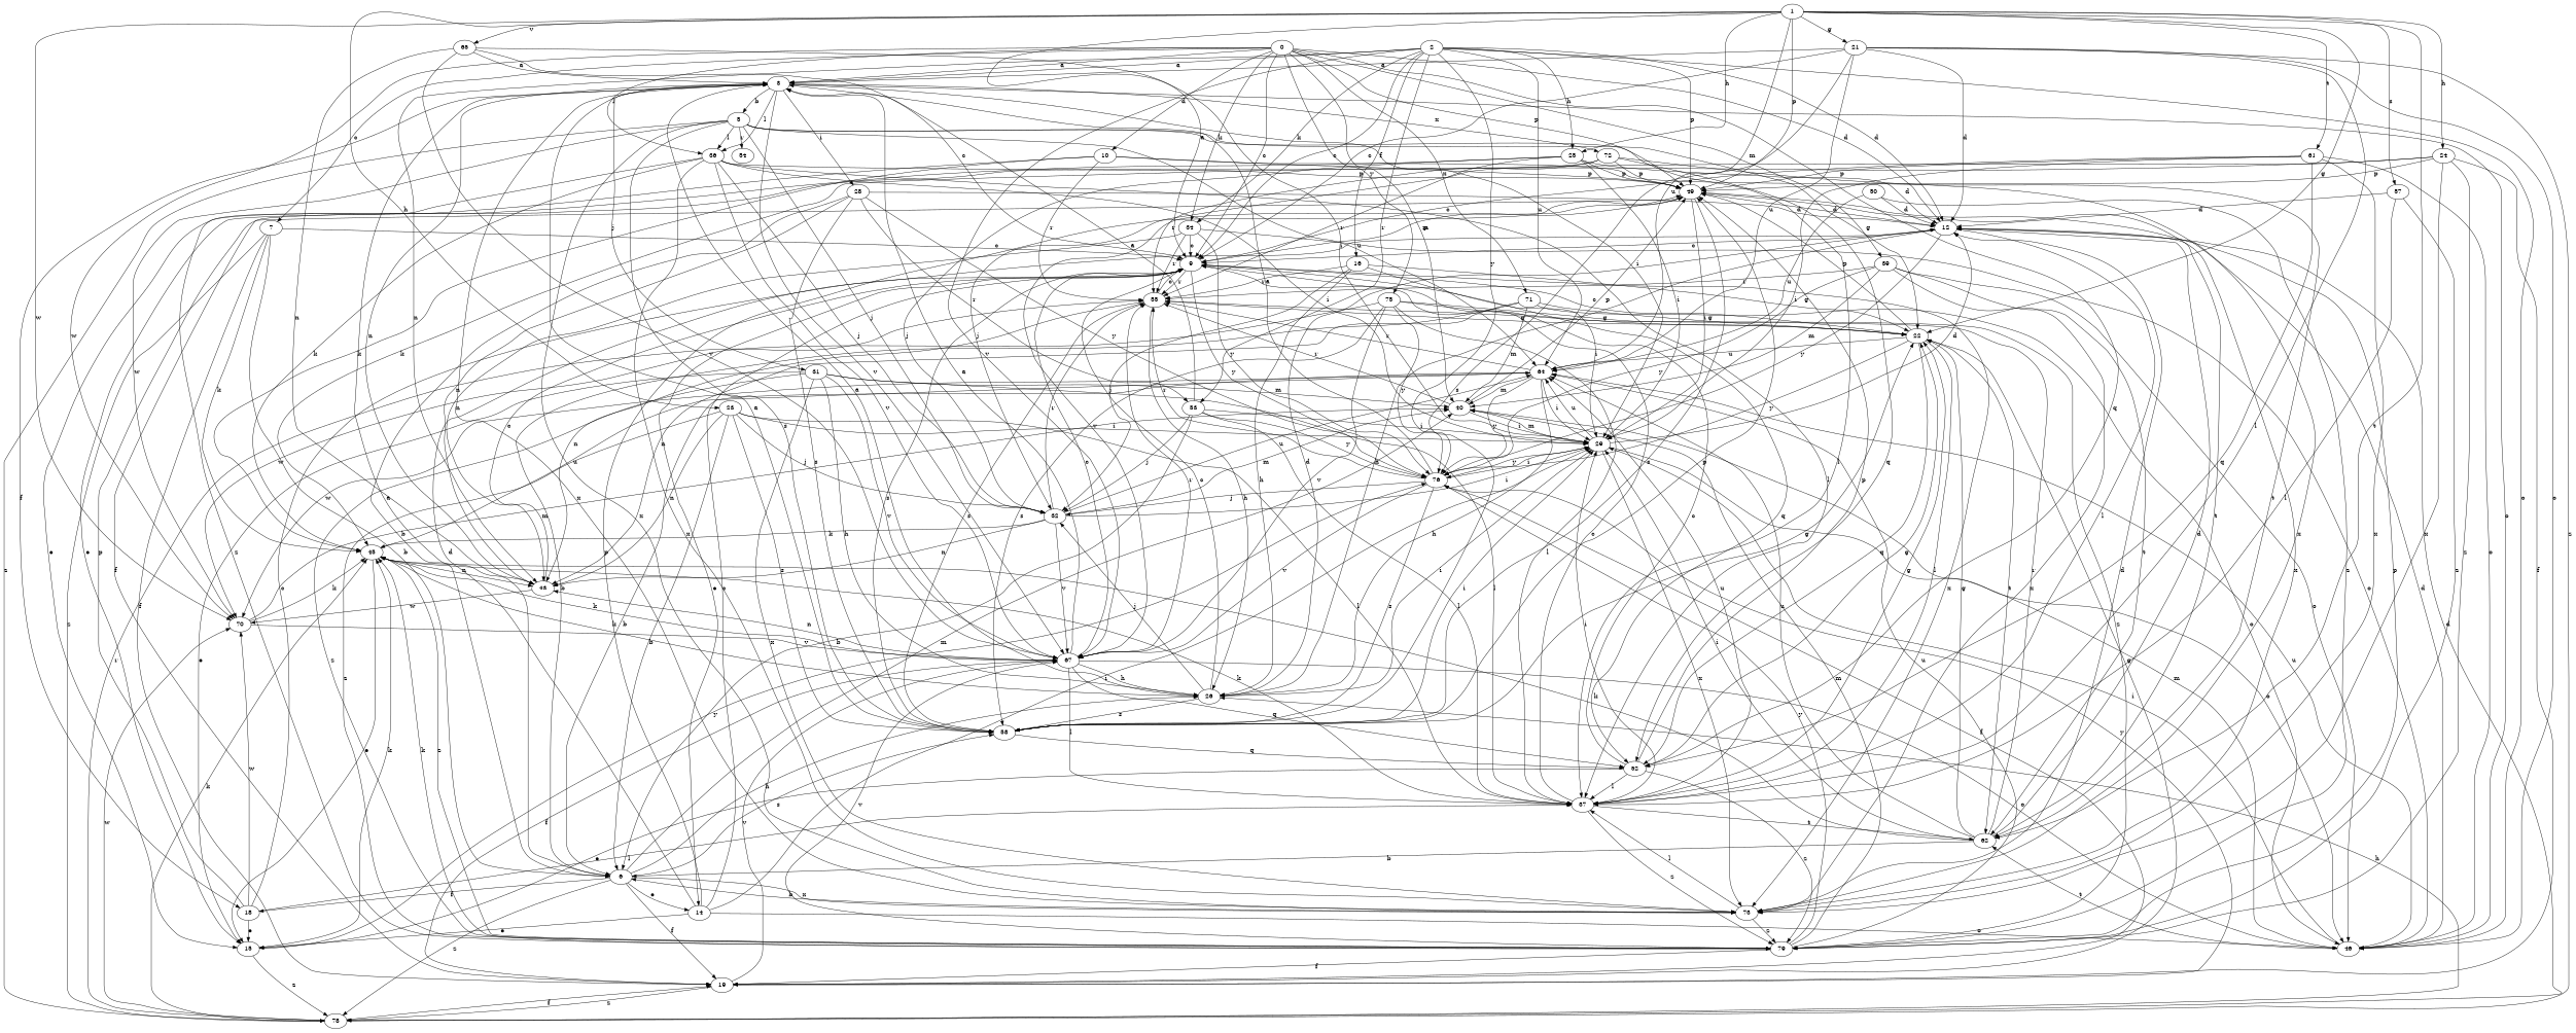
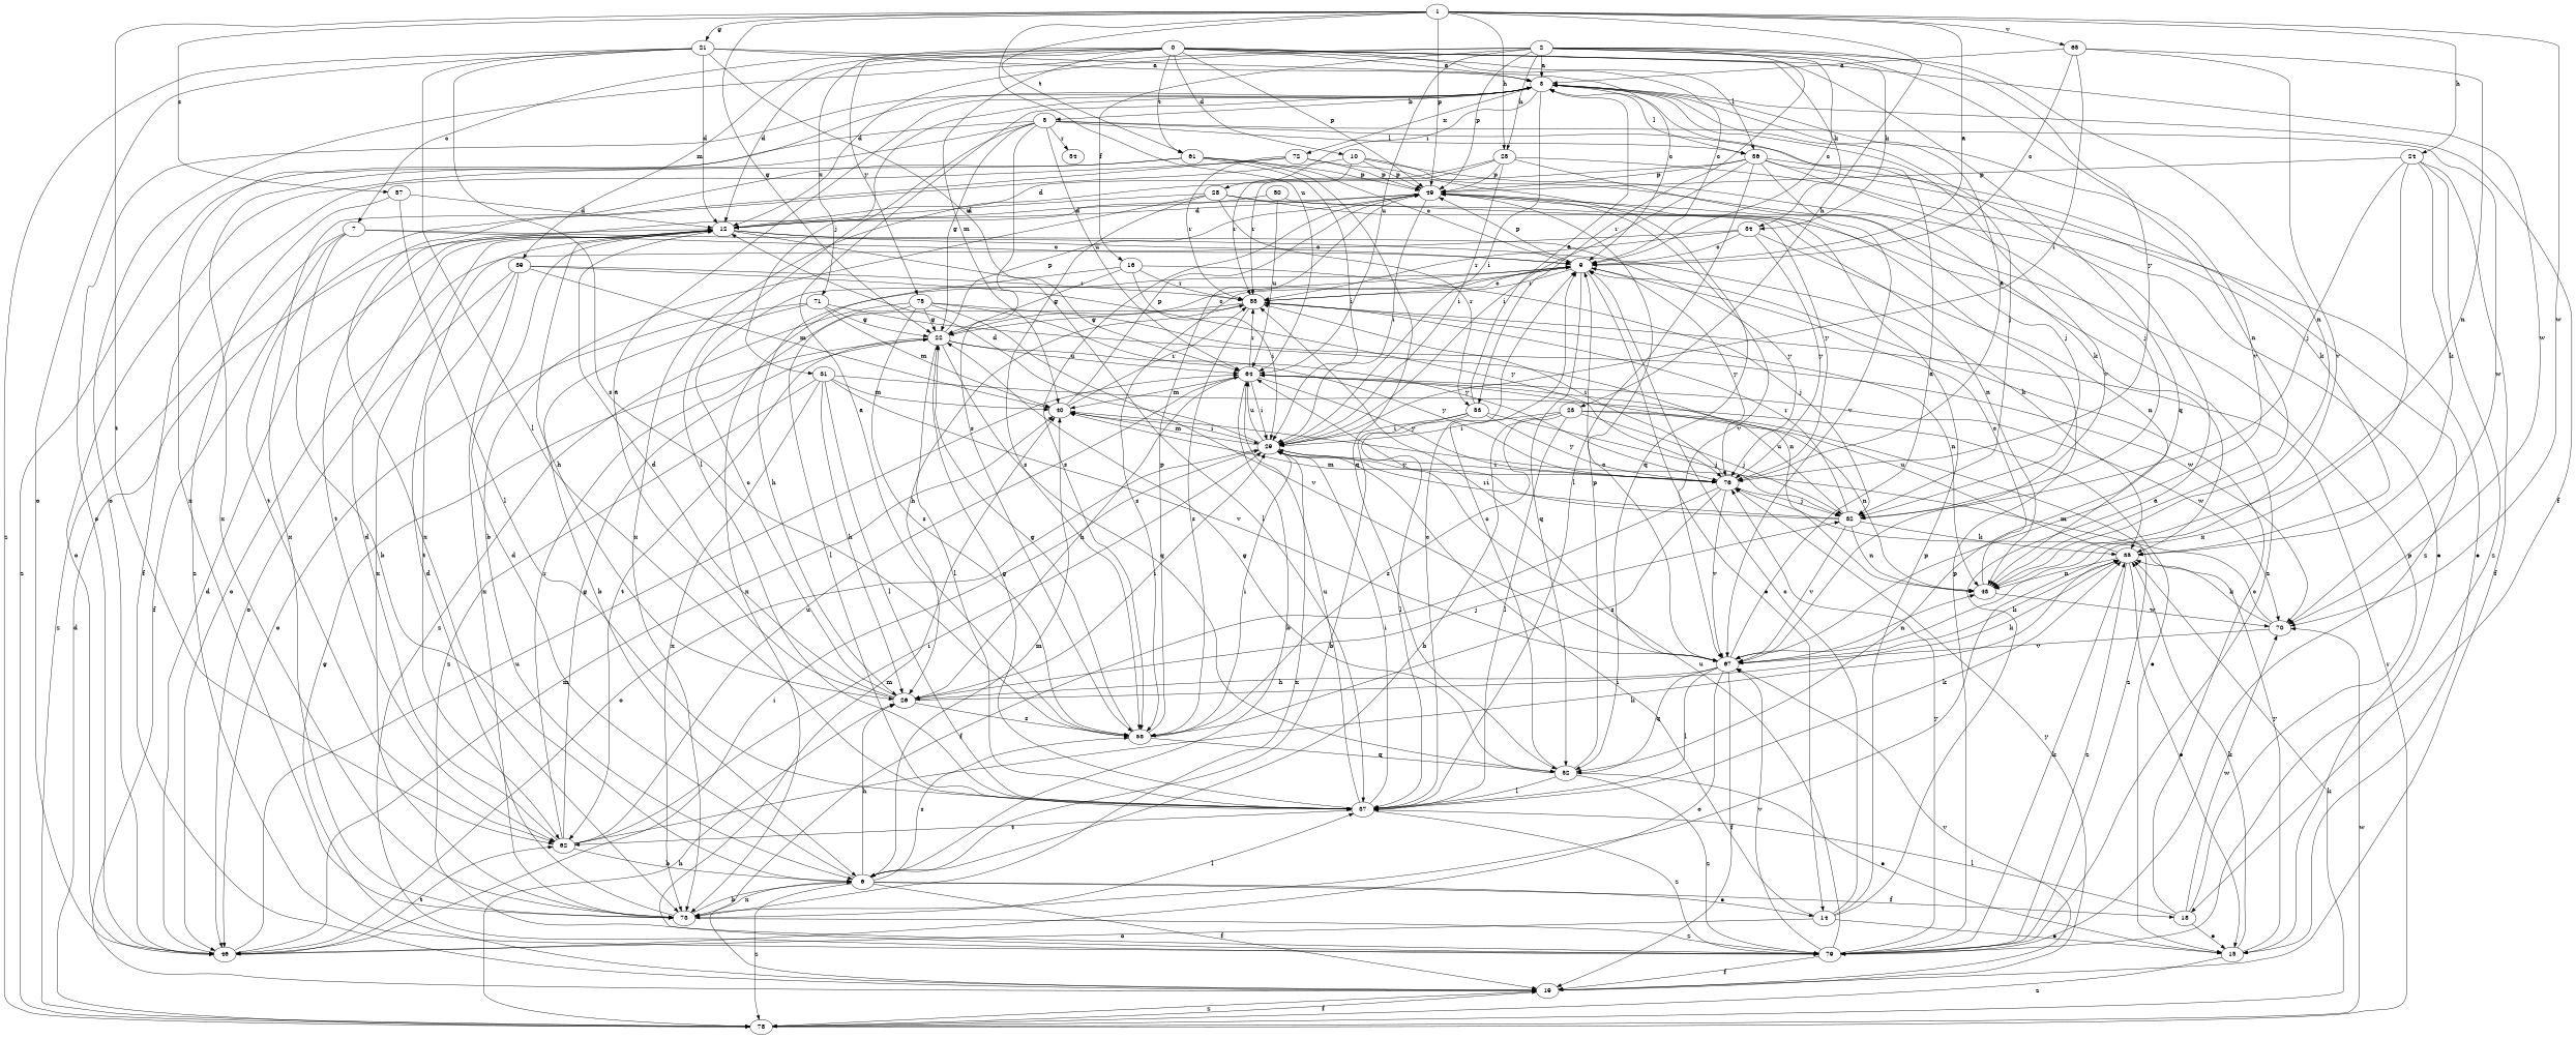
  strict digraph {
    0
    3
    7
    9
    10
    12
    34
    36
    39
    40
    49
    52
    61
    70
    71
    75
    43
    46
    67
    5
    18
    28
    29
    31
    72
    73
    78
    6
    19
-   35 [label=45]
+   35
    76
    58
    14
    55
    62
    15
    37
    26
    32
    79
    50
    64
    22
    1
    21
    23
    24
    25
    57
    65
    2
    16
    53
    54
    0 -> 3 [label=a]
    0 -> 7 [label=c]
    0 -> 9 [label=c]
    0 -> 10 [label=d]
    0 -> 12 [label=d]
    0 -> 34 [label=k]
    0 -> 36 [label=l]
    0 -> 39 [label=m]
    0 -> 40 [label=m]
    0 -> 49 [label=p]
    0 -> 52 [label=q]
+   0 -> 61 [label=t]
    0 -> 70 [label=w]
    0 -> 71 [label=x]
    0 -> 75 [label=y]
    3 -> 36 [label=l]
    3 -> 43 [label=n]
    3 -> 46 [label=o]
    3 -> 67 [label=v]
    3 -> 5 [label=b]
    3 -> 18 [label=f]
    3 -> 28 [label=i]
    3 -> 29 [label=i]
    3 -> 31 [label=j]
    3 -> 72 [label=x]
    3 -> 73 [label=x]
    7 -> 9 [label=c]
    7 -> 78 [label=z]
    7 -> 6 [label=b]
    7 -> 19 [label=f]
    7 -> 35 [label=k]
    9 -> 49 [label=p]
    9 -> 52 [label=q]
    9 -> 73 [label=x]
    9 -> 76 [label=y]
    9 -> 58 [label=s]
    9 -> 14 [label=e]
    9 -> 55 [label=r]
    10 -> 49 [label=p]
    10 -> 35 [label=k]
    10 -> 55 [label=r]
    10 -> 62 [label=t]
    10 -> 15 [label=e]
    12 -> 9 [label=c]
    12 -> 73 [label=x]
    12 -> 76 [label=y]
    12 -> 37 [label=l]
    12 -> 26 [label=h]
    34 -> 9 [label=c]
    34 -> 43 [label=n]
    34 -> 46 [label=o]
    34 -> 76 [label=y]
    34 -> 55 [label=r]
    36 -> 49 [label=p]
    36 -> 67 [label=v]
    36 -> 29 [label=i]
    36 -> 73 [label=x]
    36 -> 35 [label=k]
    36 -> 37 [label=l]
    36 -> 32 [label=j]
    36 -> 79 [label=z]
    39 -> 40 [label=m]
    39 -> 46 [label=o]
    39 -> 73 [label=x]
    39 -> 76 [label=y]
    39 -> 55 [label=r]
    39 -> 62 [label=t]
    40 -> 49 [label=p]
    40 -> 29 [label=i]
    40 -> 55 [label=r]
    49 -> 12 [label=d]
    49 -> 67 [label=v]
    49 -> 29 [label=i]
    49 -> 58 [label=s]
    49 -> 62 [label=t]
    52 -> 9 [label=c]
    52 -> 49 [label=p]
    52 -> 15 [label=e]
    52 -> 37 [label=l]
    52 -> 79 [label=z]
    52 -> 22 [label=g]
    61 -> 9 [label=c]
    61 -> 49 [label=p]
    61 -> 52 [label=q]
    61 -> 46 [label=o]
    61 -> 29 [label=i]
    61 -> 73 [label=x]
    70 -> 40 [label=m]
    70 -> 67 [label=v]
    70 -> 35 [label=k]
    71 -> 40 [label=m]
    71 -> 43 [label=n]
    71 -> 46 [label=o]
    71 -> 6 [label=b]
    71 -> 22 [label=g]
    75 -> 70 [label=w]
    75 -> 67 [label=v]
    75 -> 76 [label=y]
    75 -> 58 [label=s]
    75 -> 37 [label=l]
    75 -> 79 [label=z]
    75 -> 22 [label=g]
    43 -> 9 [label=c]
    43 -> 70 [label=w]
    46 -> 12 [label=d]
    46 -> 40 [label=m]
    46 -> 29 [label=i]
    46 -> 62 [label=t]
    46 -> 64 [label=u]
    67 -> 3 [label=a]
    67 -> 9 [label=c]
    67 -> 52 [label=q]
    67 -> 43 [label=n]
    67 -> 46 [label=o]
    67 -> 19 [label=f]
    67 -> 35 [label=k]
    67 -> 55 [label=r]
    67 -> 37 [label=l]
    67 -> 26 [label=h]
    5 -> 36 [label=l]
    5 -> 70 [label=w]
    5 -> 73 [label=x]
    5 -> 78 [label=z]
    5 -> 58 [label=s]
    5 -> 37 [label=l]
    5 -> 32 [label=j]
    5 -> 64 [label=u]
    5 -> 22 [label=g]
    5 -> 54 [label=r]
    18 -> 9 [label=c]
    18 -> 49 [label=p]
    18 -> 70 [label=w]
    18 -> 15 [label=e]
    18 -> 37 [label=l]
    28 -> 12 [label=d]
    28 -> 43 [label=n]
    28 -> 6 [label=b]
    28 -> 76 [label=y]
    28 -> 58 [label=s]
    28 -> 53 [label=r]
    29 -> 12 [label=d]
    29 -> 40 [label=m]
    29 -> 46 [label=o]
    29 -> 73 [label=x]
    29 -> 76 [label=y]
    29 -> 64 [label=u]
    31 -> 40 [label=m]
    31 -> 67 [label=v]
    31 -> 73 [label=x]
    31 -> 15 [label=e]
    31 -> 37 [label=l]
    31 -> 26 [label=h]
    31 -> 79 [label=z]
    72 -> 49 [label=p]
    72 -> 52 [label=q]
    72 -> 73 [label=x]
    72 -> 19 [label=f]
    72 -> 55 [label=r]
    73 -> 12 [label=d]
    73 -> 6 [label=b]
    73 -> 37 [label=l]
    73 -> 79 [label=z]
    78 -> 12 [label=d]
    78 -> 70 [label=w]
    78 -> 19 [label=f]
    78 -> 35 [label=k]
    78 -> 55 [label=r]
    78 -> 26 [label=h]
    6 -> 12 [label=d]
    6 -> 40 [label=m]
    6 -> 18 [label=f]
    6 -> 73 [label=x]
    6 -> 78 [label=z]
    6 -> 19 [label=f]
    6 -> 58 [label=s]
    6 -> 14 [label=e]
    6 -> 26 [label=h]
    19 -> 67 [label=v]
    19 -> 78 [label=z]
    19 -> 76 [label=y]
    19 -> 22 [label=g]
    35 -> 43 [label=n]
    35 -> 15 [label=e]
    35 -> 79 [label=z]
    35 -> 64 [label=u]
    76 -> 3 [label=a]
    76 -> 67 [label=v]
    76 -> 29 [label=i]
    76 -> 19 [label=f]
    76 -> 58 [label=s]
    76 -> 55 [label=r]
    76 -> 32 [label=j]
    58 -> 3 [label=a]
    58 -> 49 [label=p]
    58 -> 52 [label=q]
    58 -> 29 [label=i]
    58 -> 22 [label=g]
    14 -> 3 [label=a]
    14 -> 9 [label=c]
    14 -> 49 [label=p]
    14 -> 46 [label=o]
    14 -> 29 [label=i]
    14 -> 15 [label=e]
    55 -> 9 [label=c]
    55 -> 43 [label=n]
    55 -> 58 [label=s]
    55 -> 26 [label=h]
    55 -> 22 [label=g]
    62 -> 12 [label=d]
    62 -> 29 [label=i]
    62 -> 6 [label=b]
    62 -> 35 [label=k]
    62 -> 55 [label=r]
    62 -> 64 [label=u]
    62 -> 22 [label=g]
    15 -> 78 [label=z]
    15 -> 35 [label=k]
    15 -> 76 [label=y]
    37 -> 9 [label=c]
    37 -> 29 [label=i]
    37 -> 35 [label=k]
    37 -> 62 [label=t]
    37 -> 79 [label=z]
    37 -> 64 [label=u]
    37 -> 22 [label=g]
    26 -> 3 [label=a]
    26 -> 9 [label=c]
    26 -> 12 [label=d]
    26 -> 29 [label=i]
    26 -> 35 [label=k]
    26 -> 58 [label=s]
    26 -> 32 [label=j]
    32 -> 40 [label=m]
    32 -> 43 [label=n]
    32 -> 67 [label=v]
    32 -> 29 [label=i]
    32 -> 35 [label=k]
    32 -> 55 [label=r]
    32 -> 64 [label=u]
    79 -> 40 [label=m]
    79 -> 49 [label=p]
    79 -> 67 [label=v]
    79 -> 19 [label=f]
    79 -> 35 [label=k]
    79 -> 76 [label=y]
    79 -> 64 [label=u]
    50 -> 12 [label=d]
    50 -> 79 [label=z]
    50 -> 64 [label=u]
    64 -> 40 [label=m]
    64 -> 70 [label=w]
    64 -> 29 [label=i]
    64 -> 6 [label=b]
    64 -> 76 [label=y]
    64 -> 55 [label=r]
    64 -> 26 [label=h]
    22 -> 9 [label=c]
    22 -> 49 [label=p]
    22 -> 52 [label=q]
    22 -> 76 [label=y]
    22 -> 62 [label=t]
    22 -> 37 [label=l]
    22 -> 64 [label=u]
    1 -> 9 [label=a]
    1 -> 49 [label=p]
    1 -> 61 [label=t]
    1 -> 70 [label=w]
    1 -> 62 [label=t]
    1 -> 64 [label=u]
    1 -> 22 [label=g]
    1 -> 21 [label=g]
    1 -> 23 [label=h]
    1 -> 24 [label=h]
    1 -> 25 [label=h]
    1 -> 57 [label=s]
    1 -> 65 [label=v]
    21 -> 3 [label=a]
    21 -> 9 [label=c]
    21 -> 12 [label=d]
    21 -> 46 [label=o]
    21 -> 78 [label=z]
    21 -> 58 [label=s]
    21 -> 37 [label=l]
    21 -> 64 [label=u]
    23 -> 43 [label=n]
    23 -> 29 [label=i]
    23 -> 6 [label=b]
    23 -> 58 [label=s]
    23 -> 37 [label=l]
    23 -> 32 [label=j]
    23 -> 79 [label=z]
    24 -> 49 [label=p]
    24 -> 73 [label=x]
    24 -> 19 [label=f]
    24 -> 35 [label=k]
    24 -> 32 [label=j]
    24 -> 79 [label=z]
    25 -> 12 [label=d]
    25 -> 49 [label=p]
    25 -> 29 [label=i]
    25 -> 55 [label=r]
    25 -> 15 [label=e]
    25 -> 32 [label=j]
    57 -> 12 [label=d]
    57 -> 37 [label=l]
    57 -> 79 [label=z]
    65 -> 3 [label=a]
    65 -> 9 [label=c]
    65 -> 43 [label=n]
    65 -> 67 [label=v]
    65 -> 29 [label=i]
    2 -> 3 [label=a]
    2 -> 9 [label=c]
    2 -> 12 [label=d]
    2 -> 34 [label=k]
    2 -> 49 [label=p]
    2 -> 43 [label=n]
    2 -> 46 [label=o]
    2 -> 67 [label=v]
    2 -> 76 [label=y]
    2 -> 64 [label=u]
    2 -> 25 [label=h]
    2 -> 16 [label=f]
    2 -> 53 [label=r]
    16 -> 29 [label=i]
    16 -> 55 [label=r]
    16 -> 26 [label=h]
    16 -> 32 [label=j]
    16 -> 22 [label=g]
    53 -> 3 [label=a]
    53 -> 29 [label=i]
    53 -> 6 [label=b]
    53 -> 76 [label=y]
    53 -> 37 [label=l]
    53 -> 32 [label=j]
  }
